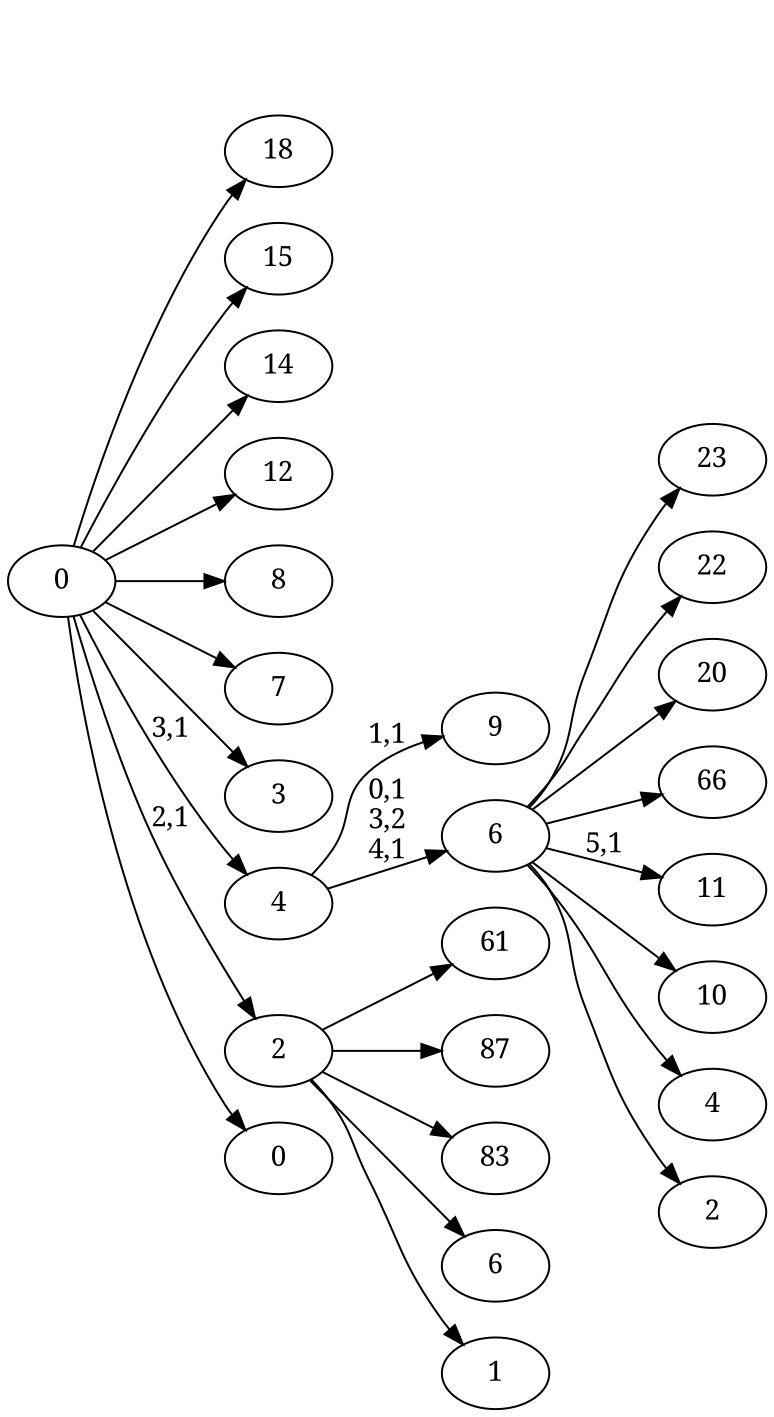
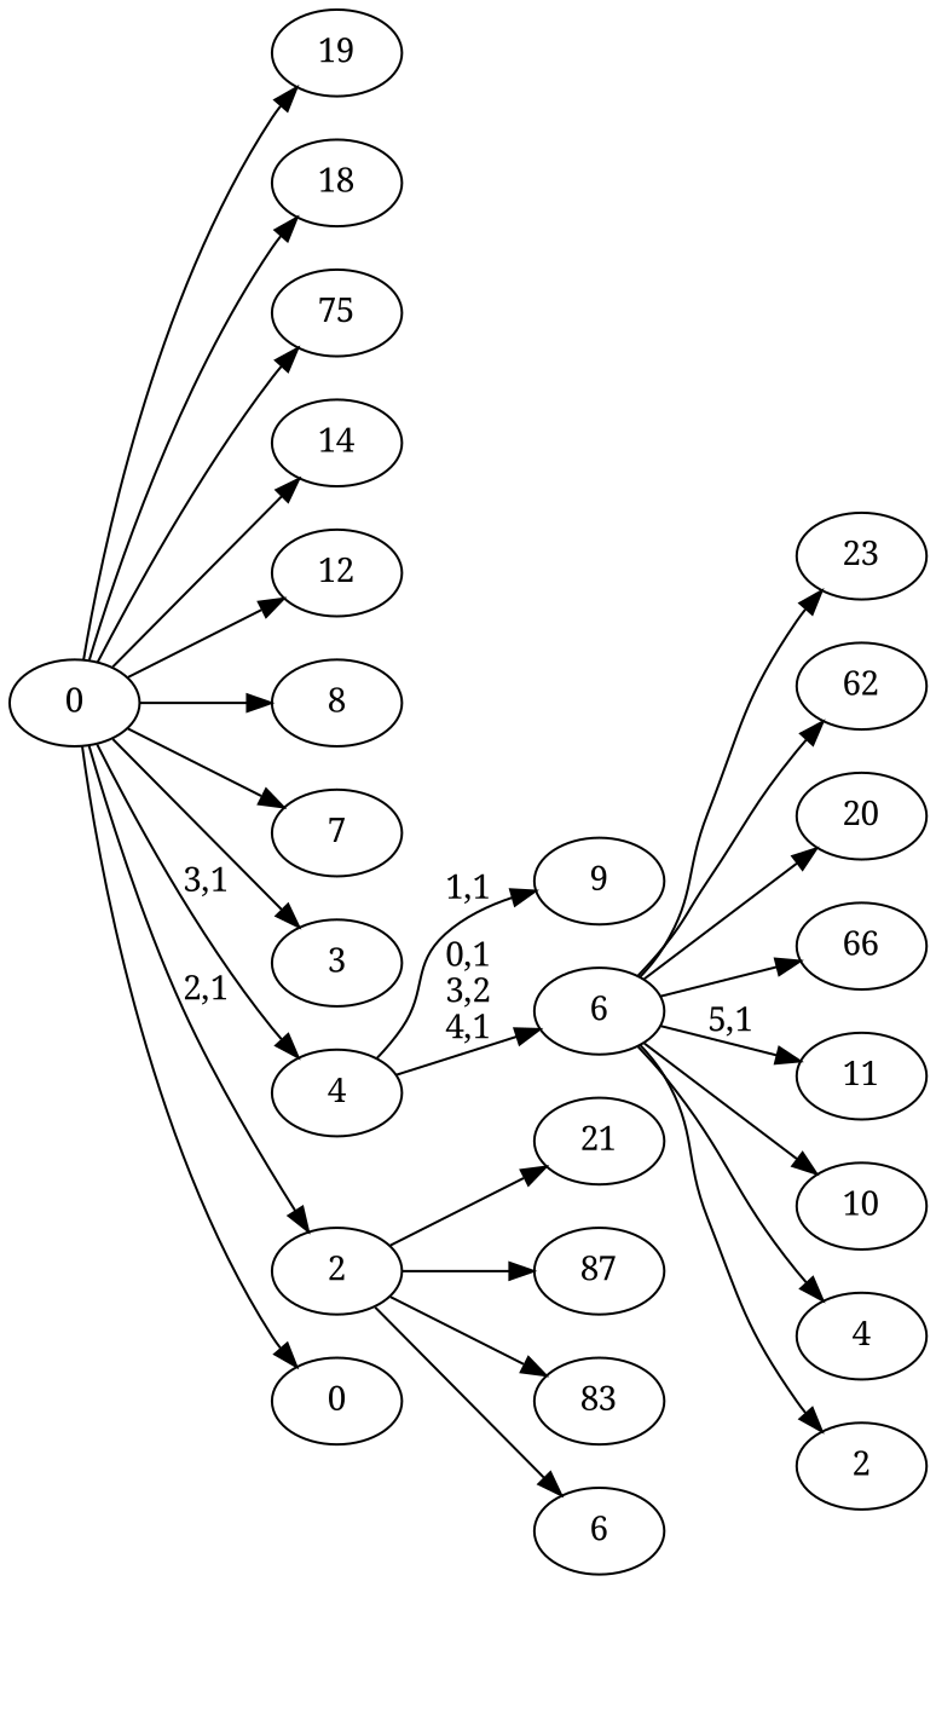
  digraph {
    fontname="Noto Serif"
    rankdir=LR
    node [fontname="Noto Serif"]
    edge [fontname="Noto Serif"]
    n1 [label=23]
-   n2 [label=22]
-   n3 [label=61]
+   n2 [label=62]
+   n3 [label=21]
    n4 [label=20]
+   n5 [label=19]
    n6 [label=18]
    n7 [label=87]
    n8 [label=66]
-   n9 [label=15]
+   n9 [label=75]
    n10 [label=14]
    n11 [label=83]
    n12 [label=12]
    n13 [label=11]
    n14 [label=10]
    n15 [label=9]
    n16 [label=8]
    n17 [label=7]
    n18 [label=6]
    n19 [label=4]
    n20 [label=3]
    n21 [label=2]
    6
    4
-   n24 [label=1]
    2
    n26 [label=0]
    0
    6 -> n1
    6 -> n2
    6 -> n4
    6 -> n8
    6 -> n13 [label="5,1"]
    6 -> n14
    6 -> n19
    6 -> n21
    4 -> n15 [label="1,1"]
    4 -> 6 [label="0,1\n3,2\n4,1"]
    2 -> n3
    2 -> n7
    2 -> n11
    2 -> n18
-   2 -> n24
+   0 -> n5
    0 -> n6
    0 -> n9
    0 -> n10
    0 -> n12
    0 -> n16
    0 -> n17
    0 -> n20
    0 -> 4 [label="3,1"]
    0 -> 2 [label="2,1"]
    0 -> n26
  }
